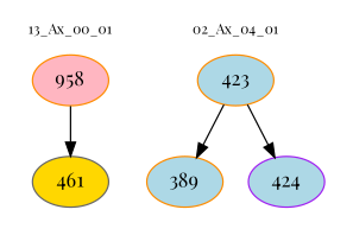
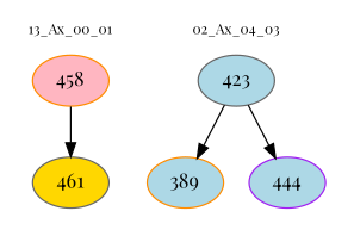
  digraph {
    fontname="Playfair Display"
    node [color=darkorange fillcolor=lightblue fontname="Playfair Display" style=filled]
    edge [color=black fontname="Playfair Display"]
-   n1 [fillcolor=lightpink label=958]
+   n1 [fillcolor=lightpink label=458]
    n2 [color=gray40 fillcolor=gold label=461]
-   n3 [label=423]
+   n3 [color=gray40 label=423]
    n4 [label=389]
-   n5 [color=purple label=424]
+   n5 [color=purple label=444]
    subgraph cluster_1 {
      color=white
      fontsize=10
      label="13_Ax_00_01"
      n1
      n2
    }
    subgraph cluster_2 {
      color=white
      fontsize=10
-     label="02_Ax_04_01"
+     label="02_Ax_04_03"
      n3
      n4
      n5
    }
    n1 -> n2
    n3 -> n4
    n3 -> n5
  }
